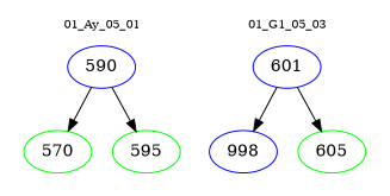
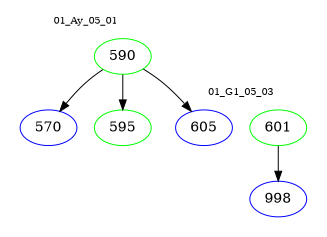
  digraph {
    fontname="DejaVu Serif"
    node [color=blue fontname="DejaVu Serif"]
    edge [color=black fontname="DejaVu Serif"]
-   n1 [label=590]
-   n2 [color=green label=570]
+   n1 [color=green label=590]
+   n2 [label=570]
    n3 [color=green label=595]
-   n4 [label=601]
+   n4 [color=green label=601]
    n5 [label=998]
-   n6 [color=green label=605]
+   n6 [label=605]
    subgraph cluster_1 {
      color=white
      fontsize=10
      label="01_Ay_05_01"
      n1
      n2
      n3
    }
    subgraph cluster_2 {
      color=white
      fontsize=10
      label="01_G1_05_03"
      n4
      n5
      n6
    }
    n1 -> n2
    n1 -> n3
    n4 -> n5
-   n4 -> n6
+   n1 -> n6
  }
